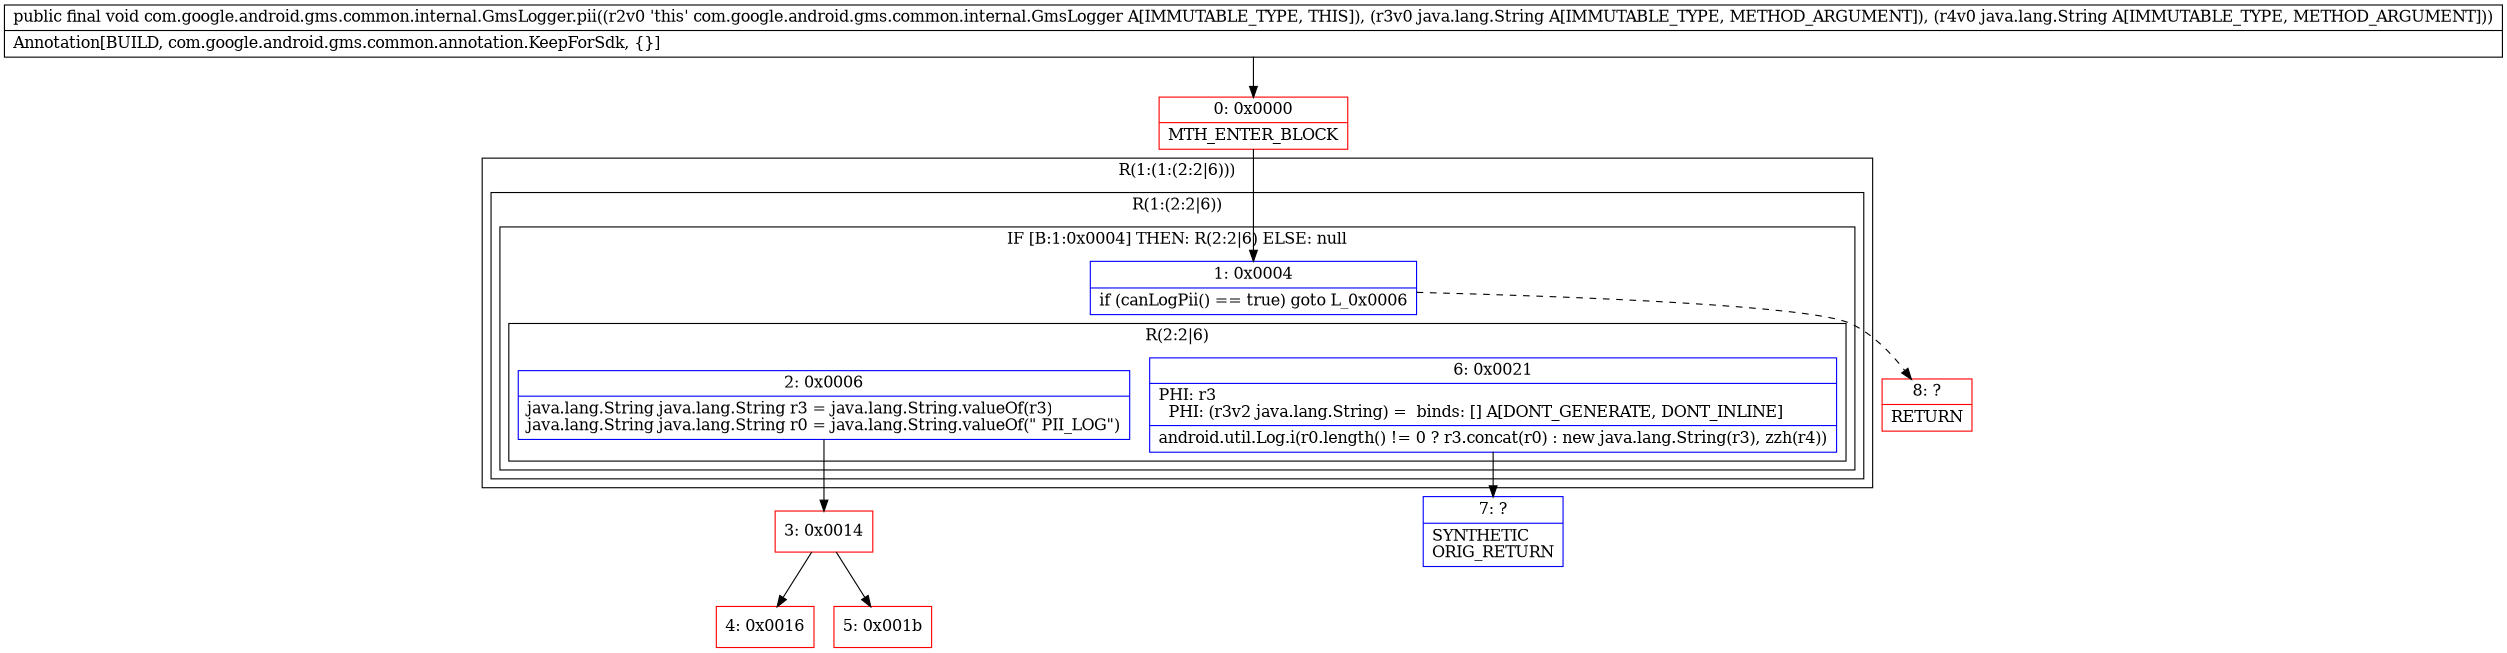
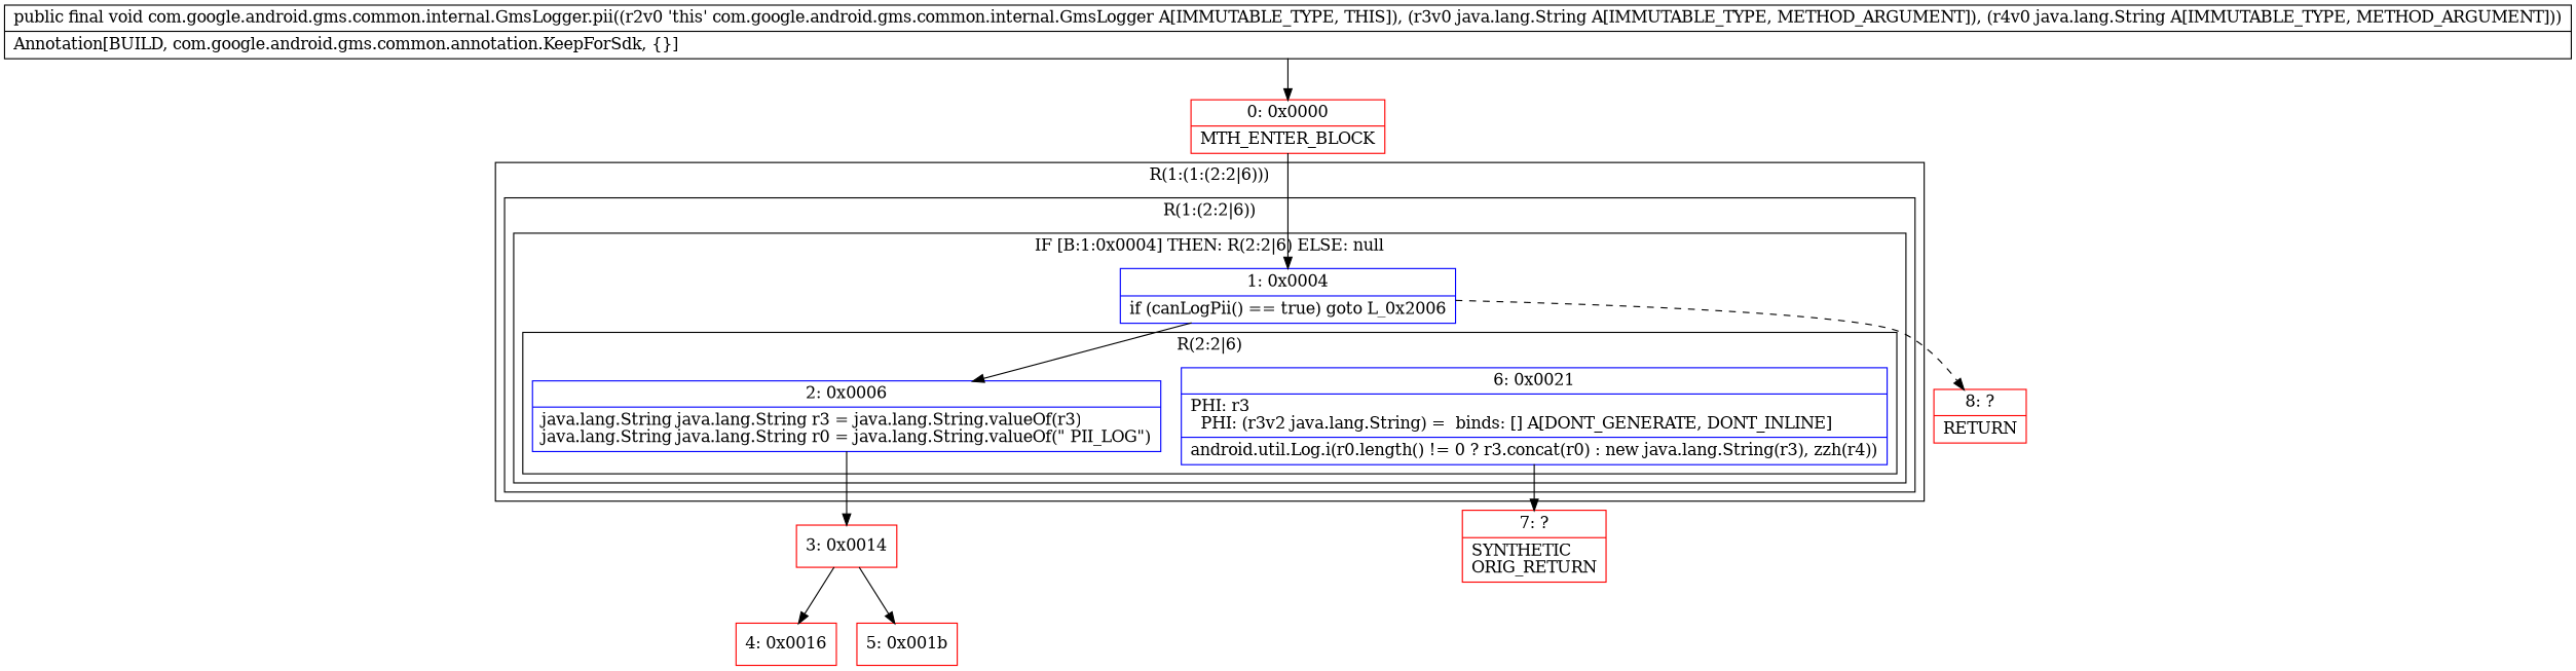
  digraph {
    node [color=red shape=record]
    n1 [color=blue label="{2\:\ 0x0006|java.lang.String java.lang.String r3 = java.lang.String.valueOf(r3)\ljava.lang.String java.lang.String r0 = java.lang.String.valueOf(\" PII_LOG\")\l}"]
    n2 [color=blue label="{6\:\ 0x0021|PHI: r3 \l  PHI: (r3v2 java.lang.String) =  binds: [] A[DONT_GENERATE, DONT_INLINE]\l|android.util.Log.i(r0.length() != 0 ? r3.concat(r0) : new java.lang.String(r3), zzh(r4))\l}"]
-   n3 [color=blue label="{1\:\ 0x0004|if (canLogPii() == true) goto L_0x0006\l}"]
+   n3 [color=blue label="{1\:\ 0x0004|if (canLogPii() == true) goto L_0x2006\l}"]
    n4 [label="{3\:\ 0x0014}"]
-   n5 [color=blue label="{7\:\ ?|SYNTHETIC\lORIG_RETURN\l}"]
+   n5 [label="{7\:\ ?|SYNTHETIC\lORIG_RETURN\l}"]
    n6 [label="{8\:\ ?|RETURN\l}"]
    n7 [label="{4\:\ 0x0016}"]
    n8 [label="{5\:\ 0x001b}"]
    n9 [label="{0\:\ 0x0000|MTH_ENTER_BLOCK\l}"]
    n10 [label="{public final void com.google.android.gms.common.internal.GmsLogger.pii((r2v0 'this' com.google.android.gms.common.internal.GmsLogger A[IMMUTABLE_TYPE, THIS]), (r3v0 java.lang.String A[IMMUTABLE_TYPE, METHOD_ARGUMENT]), (r4v0 java.lang.String A[IMMUTABLE_TYPE, METHOD_ARGUMENT]))  | Annotation[BUILD, com.google.android.gms.common.annotation.KeepForSdk, \{\}]\l}" color=""]
    subgraph cluster_1 {
      label="R(1:(1:(2:2|6)))"
      subgraph cluster_2 {
        label="R(1:(2:2|6))"
        subgraph cluster_3 {
          label="IF [B:1:0x0004] THEN: R(2:2|6) ELSE: null"
          n3
          subgraph cluster_4 {
            label="R(2:2|6)"
            n1
            n2
          }
        }
      }
    }
    n1 -> n4
    n2 -> n5
+   n3 -> n1
    n3 -> n6 [style=dashed]
    n4 -> n7
    n4 -> n8
    n9 -> n3
    n10 -> n9
  }
